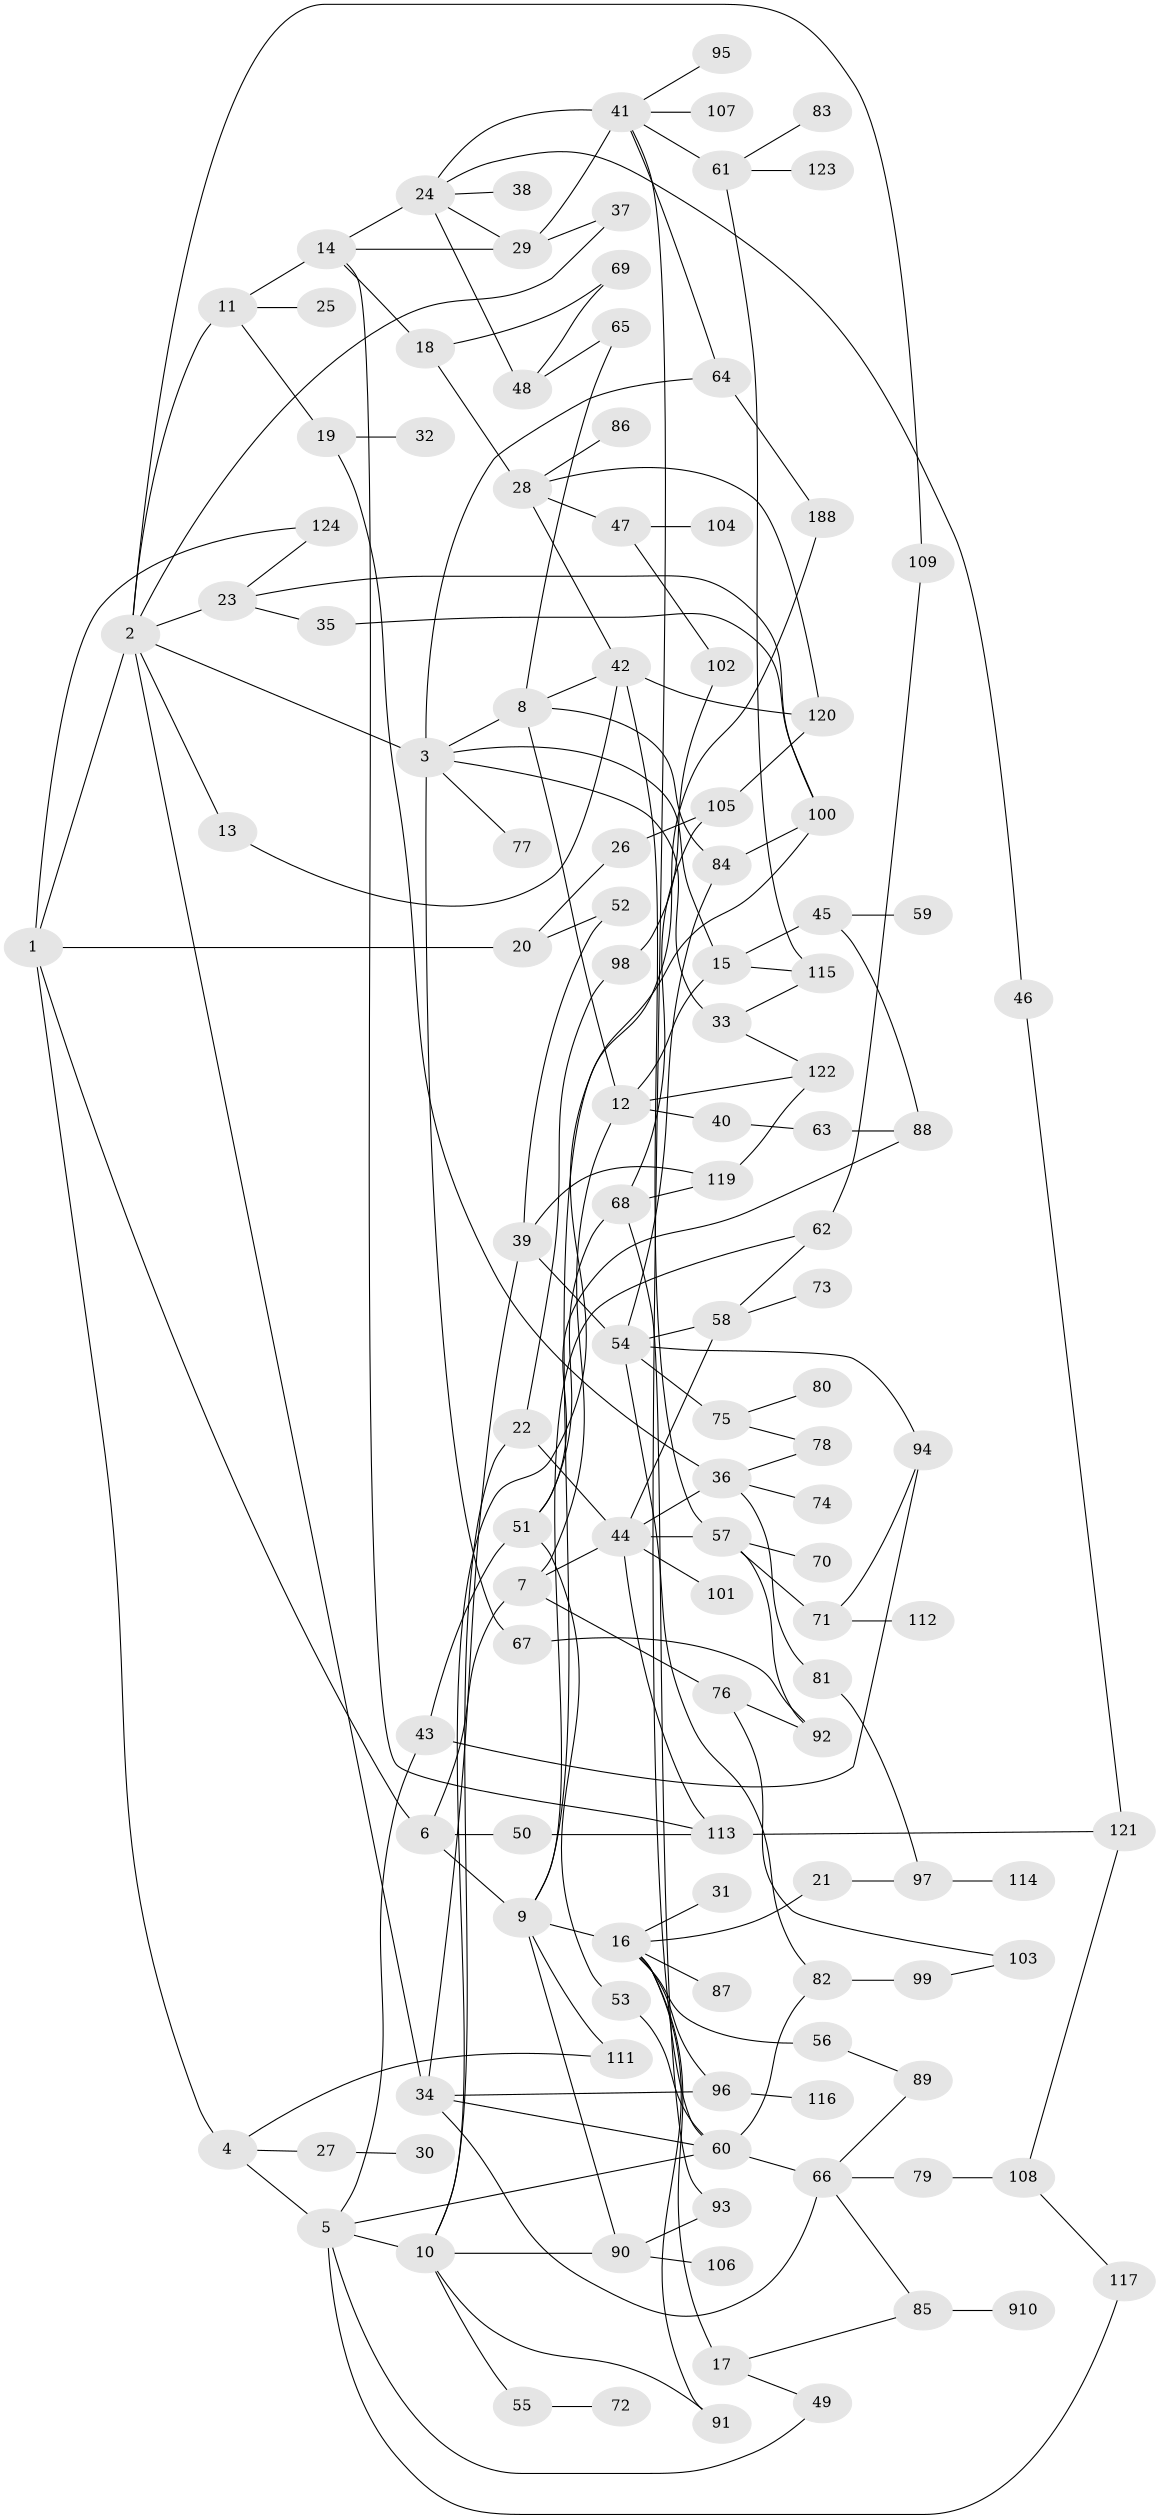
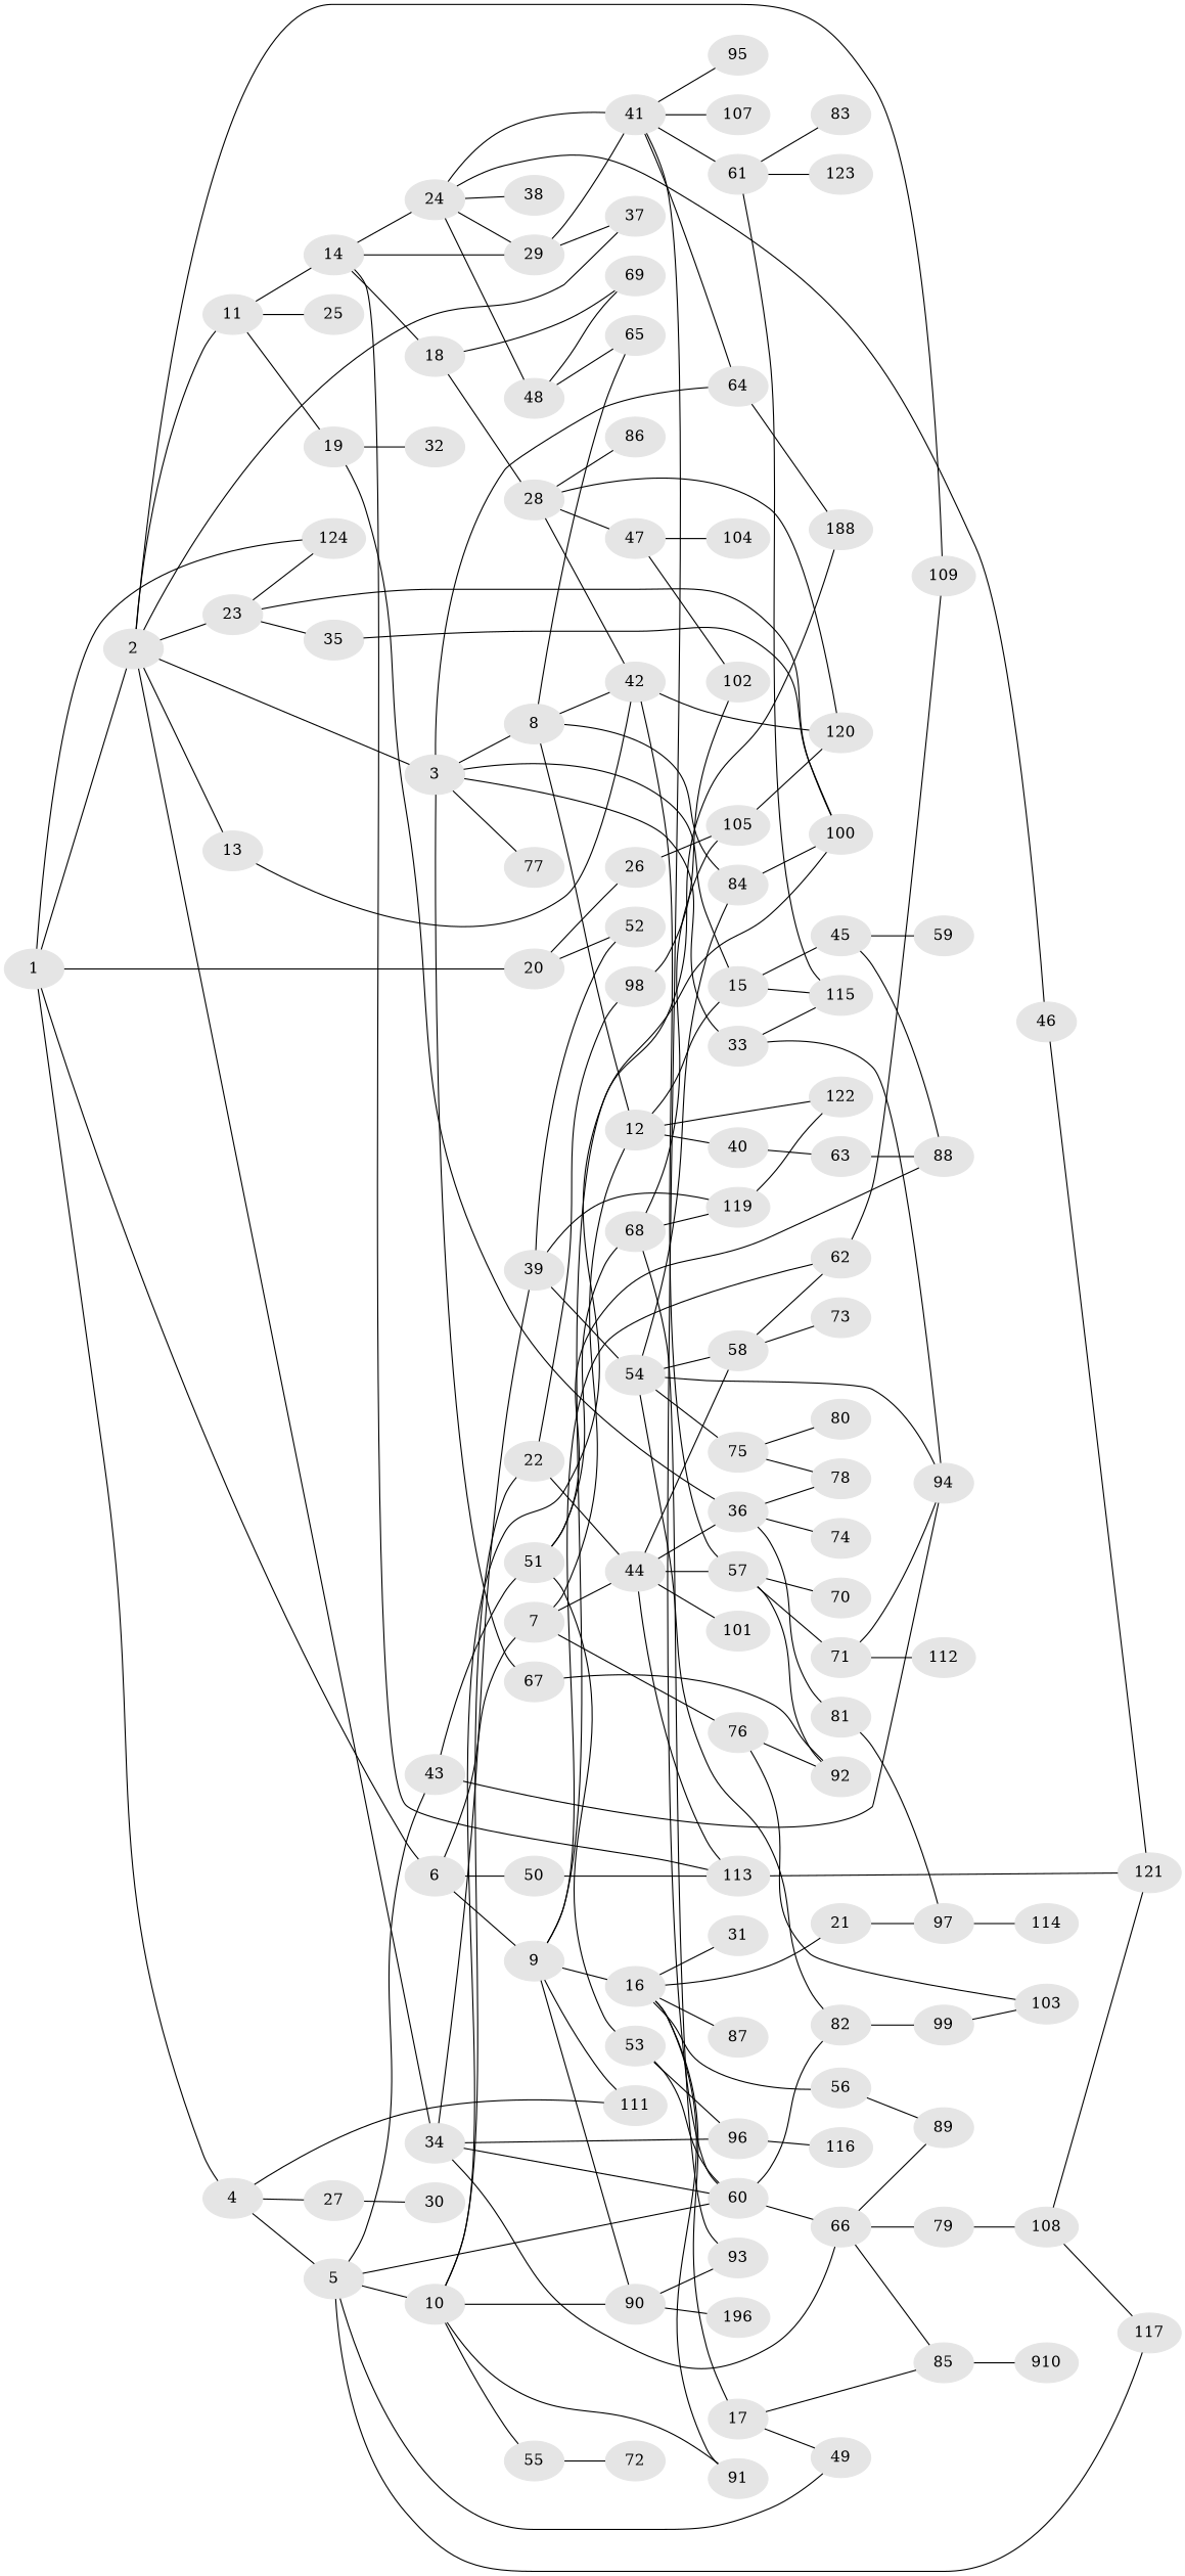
  graph {
    rankdir=LR
    node [color=gray90 style=filled]
    1
    2
    4
    6
    20
    124
    3
    11
    13
    23
    34
    37
    109
    5
    27
    111
    7
    9
    50
    26
    52
    8
    15
    33
    64
    67
    77
    14
    19
    25
    42
    100
    35
    60
    96
    39
    66
    12
    65
    84
    45
    115
    94
    n44 [label=188]
    92
    10
    43
    49
    117
    30
    90
    22
    55
    91
    51
    82
    44
    76
    16
    62
    113
    40
    122
    36
    74
    78
    81
    57
    58
    101
    103
    120
    17
    21
    31
    56
    87
    93
-   106
+   106 [label=196]
    98
    72
    18
    24
    29
    32
    63
    28
    69
    38
    41
    46
    48
    121
    59
    88
    85
    97
    89
    116
    n100 [label=910]
    47
    86
    105
    114
    102
    61
    95
    107
    104
    54
    119
    79
    75
    83
    123
    70
    71
    53
    68
    73
    80
    99
    112
    108
    1 -- 2
    1 -- 4
    1 -- 6
    1 -- 20
    1 -- 124
    2 -- 3
    2 -- 11
    2 -- 13
    2 -- 23
    2 -- 34
    2 -- 37
    2 -- 109
    4 -- 5
    4 -- 27
    4 -- 111
    6 -- 7
    6 -- 9
    6 -- 50
    20 -- 26
    20 -- 52
    3 -- 8
    3 -- 15
    3 -- 33
    3 -- 64
    3 -- 67
    3 -- 77
    11 -- 14
    11 -- 19
    11 -- 25
    13 -- 42
    23 -- 124
    23 -- 100
    23 -- 35
    34 -- 60
    34 -- 96
    34 -- 39
    34 -- 66
    5 -- 60
    5 -- 10
    5 -- 43
    5 -- 49
    5 -- 117
    27 -- 30
    7 -- 12
    7 -- 44
    7 -- 76
    9 -- 111
    9 -- n44
    9 -- 90
    9 -- 16
    9 -- 62
    50 -- 113
    26 -- 105
    8 -- 42
    8 -- 12
    8 -- 65
    8 -- 84
    15 -- 45
    15 -- 115
    33 -- 115
-   33 -- 122
+   33 -- 94
    64 -- n44
    67 -- 92
    14 -- 113
    14 -- 18
    14 -- 24
    14 -- 29
    19 -- 36
    19 -- 32
    42 -- 57
    42 -- 120
    35 -- 100
    60 -- 66
    60 -- 82
    96 -- 116
    39 -- 52
    39 -- 54
    39 -- 119
    66 -- 85
    66 -- 89
    66 -- 79
    12 -- 15
    12 -- 40
    12 -- 122
    84 -- 100
    45 -- 59
    45 -- 88
    10 -- 100
    10 -- 90
    10 -- 22
    10 -- 55
    10 -- 91
    43 -- 94
    43 -- 51
    90 -- 93
    90 -- 106
    22 -- 44
    22 -- 98
    55 -- 72
    51 -- 88
    51 -- 53
    51 -- 68
    82 -- 99
    44 -- 113
    44 -- 36
    44 -- 57
    44 -- 58
    44 -- 101
    76 -- 92
    76 -- 103
-   16 -- 96
+   53 -- 96
    16 -- 91
    16 -- 17
    16 -- 21
    16 -- 31
    16 -- 56
    16 -- 87
    62 -- 109
    113 -- 121
    40 -- 63
    36 -- 74
    36 -- 78
    36 -- 81
    81 -- 97
    57 -- 92
    57 -- 70
    57 -- 71
    58 -- 62
    58 -- 73
    17 -- 49
    17 -- 85
    21 -- 97
    56 -- 89
    98 -- 102
    18 -- 28
    18 -- 69
    24 -- 29
    24 -- 38
    24 -- 41
    24 -- 46
    24 -- 48
    29 -- 37
    29 -- 41
    63 -- 88
    28 -- 42
    28 -- 120
    28 -- 47
    28 -- 86
    41 -- 64
    41 -- 60
    41 -- 61
    41 -- 95
    41 -- 107
    46 -- 121
    48 -- 65
    48 -- 69
    85 -- n100
    97 -- 114
    47 -- 102
    47 -- 104
    105 -- 120
    61 -- 115
    61 -- 83
    61 -- 123
    54 -- 84
    54 -- 94
    54 -- 82
    54 -- 58
    54 -- 75
    119 -- 122
    79 -- 108
    75 -- 78
    75 -- 80
    71 -- 94
    71 -- 112
    53 -- 60
    68 -- 93
    68 -- 105
    68 -- 119
    99 -- 103
    108 -- 117
    108 -- 121
  }
